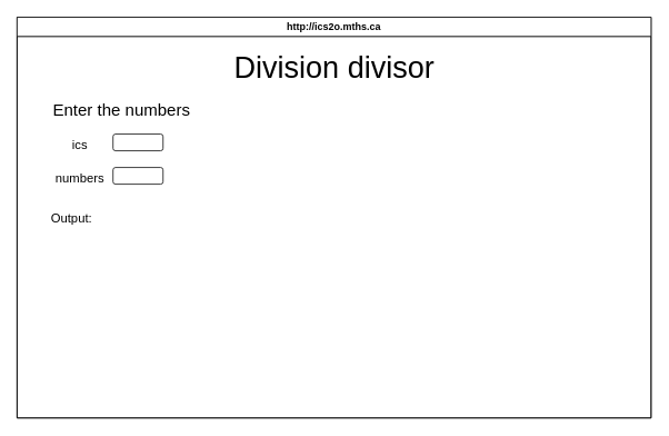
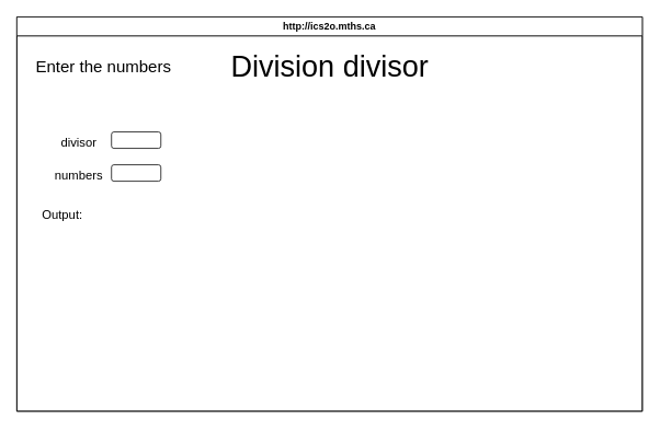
  <mxCell id="0" />
  <mxCell id="1" parent="0" />
  <mxCell id="2" value="http://ics2o.mths.ca" style="swimlane;whiteSpace=wrap;html=1;" parent="1" vertex="1"><mxGeometry x="20" y="20" width="760" height="480" as="geometry" /></mxCell>
  <mxCell id="3" value="http://ics2o.mths.ca" style="swimlane;whiteSpace=wrap;html=1;" vertex="1" parent="1"><mxGeometry x="20" y="20" width="760" height="480" as="geometry" /></mxCell>
  <mxCell id="4" value="&lt;font style=&quot;font-size: 36px;&quot;&gt;Division divisor&lt;/font&gt;" style="text;html=1;align=center;verticalAlign=middle;resizable=0;points=[];autosize=1;strokeColor=none;fillColor=none;" vertex="1" parent="3"><mxGeometry x="235" y="30" width="290" height="60" as="geometry" /></mxCell>
- <mxCell id="5" value="&lt;font style=&quot;font-size: 20px;&quot;&gt;Enter the numbers&lt;/font&gt;" style="text;html=1;align=center;verticalAlign=middle;resizable=0;points=[];autosize=1;strokeColor=none;fillColor=none;" vertex="1" parent="3"><mxGeometry x="30" y="90" width="190" height="40" as="geometry" /></mxCell>
+ <mxCell id="5" value="&lt;font style=&quot;font-size: 20px;&quot;&gt;Enter the numbers&lt;/font&gt;" style="text;html=1;align=center;verticalAlign=middle;resizable=0;points=[];autosize=1;strokeColor=none;fillColor=none;" vertex="1" parent="3"><mxGeometry x="10" y="40" width="190" height="40" as="geometry" /></mxCell>
  <mxCell id="6" value="" style="shape=image;verticalLabelPosition=bottom;labelBackgroundColor=default;verticalAlign=top;aspect=fixed;imageAspect=0;image=https://upload.wikimedia.org/wikipedia/commons/thumb/8/81/Font_Awesome_5_solid_divide.svg/640px-Font_Awesome_5_solid_divide.svg.png;" vertex="1" parent="3"><mxGeometry x="410" y="90" width="285" height="325.71" as="geometry" /></mxCell>
- <mxCell id="7" value="&lt;span style=&quot;font-size: 15px;&quot;&gt;ics&lt;/span&gt;" style="text;html=1;align=center;verticalAlign=middle;resizable=0;points=[];autosize=1;strokeColor=none;fillColor=none;fontSize=20;" vertex="1" parent="1"><mxGeometry x="60" y="150" width="70" height="40" as="geometry" /></mxCell>
+ <mxCell id="7" value="&lt;span style=&quot;font-size: 15px;&quot;&gt;divisor&lt;/span&gt;" style="text;html=1;align=center;verticalAlign=middle;resizable=0;points=[];autosize=1;strokeColor=none;fillColor=none;fontSize=20;" vertex="1" parent="1"><mxGeometry x="60" y="150" width="70" height="40" as="geometry" /></mxCell>
  <mxCell id="8" value="&lt;span style=&quot;font-size: 15px;&quot;&gt;numbers&lt;/span&gt;" style="text;html=1;align=center;verticalAlign=middle;resizable=0;points=[];autosize=1;strokeColor=none;fillColor=none;fontSize=20;" vertex="1" parent="1"><mxGeometry x="55" y="190" width="80" height="40" as="geometry" /></mxCell>
  <mxCell id="9" value="" style="rounded=1;whiteSpace=wrap;html=1;fontSize=15;" vertex="1" parent="1"><mxGeometry x="135" y="160" width="60" height="20" as="geometry" /></mxCell>
  <mxCell id="10" value="" style="rounded=1;whiteSpace=wrap;html=1;fontSize=15;" vertex="1" parent="1"><mxGeometry x="135" y="200" width="60" height="20" as="geometry" /></mxCell>
- <mxCell id="11" value="Output:" style="text;html=1;align=center;verticalAlign=middle;resizable=0;points=[];autosize=1;strokeColor=none;fillColor=none;fontSize=15;" vertex="1" parent="1"><mxGeometry x="50" y="245" width="70" height="30" as="geometry" /></mxCell>
+ <mxCell id="11" value="Output:" style="text;html=1;align=center;verticalAlign=middle;resizable=0;points=[];autosize=1;strokeColor=none;fillColor=none;fontSize=15;" vertex="1" parent="1"><mxGeometry x="40" y="245" width="70" height="30" as="geometry" /></mxCell>
